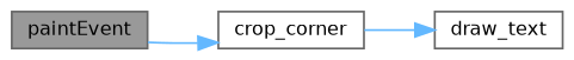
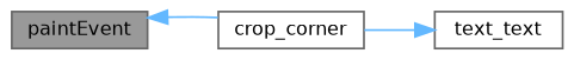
  digraph {
    rankdir=LR
    node [color=grey40 fillcolor=white fontname=Helvetica fontsize=10 shape=box style=filled]
    edge [color=steelblue1 fontname=Helvetica fontsize=10 labelfontname=Helvetica labelfontsize=10 style=solid]
    n1 [color=gray40 fillcolor=grey60 fontcolor=black height=0.2 label=paintEvent width=0.4]
    n2 [height=0.2 label=crop_corner width=0.4]
-   n3 [height=0.2 label=draw_text width=0.4]
-   n1 -> n2
+   n3 [height=0.2 label=text_text width=0.4]
+   n2 -> n1
    n2 -> n3
  }
